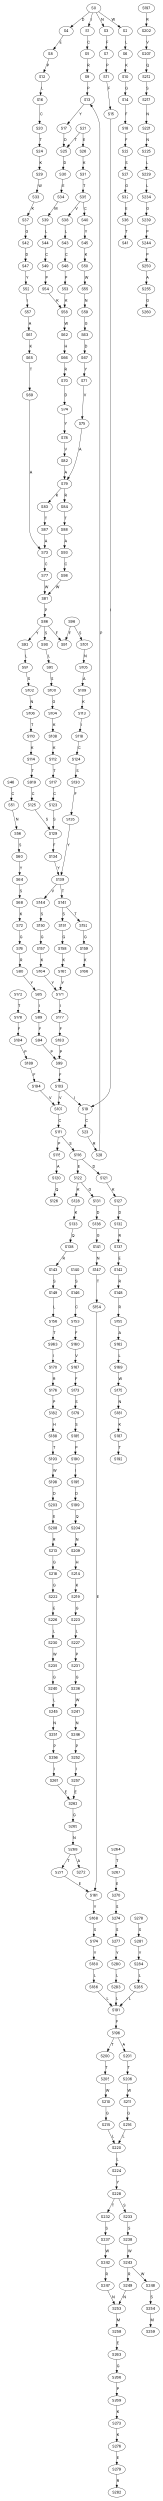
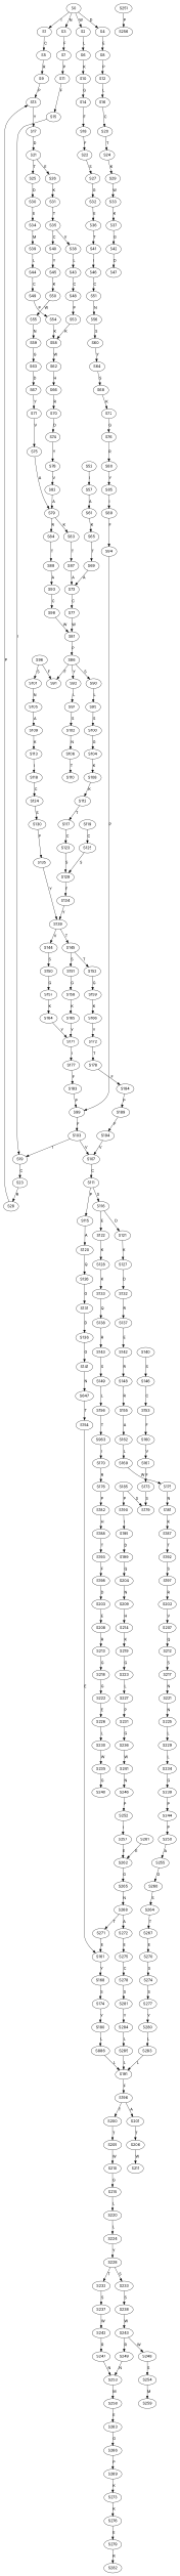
  strict digraph {
    fontname=Inter
    node [fontname=Inter]
    edge [fontname=Inter]
    S0
    S1
    S2
    S3
    S4
    S5
    S6
    S7
    S8
    S9
    S10
    S11
    S12
    S13
    S14
    S15
    S16
    S17
    S18
    S19
    S20
    S21
    S22
    S23
    S24
    S25
    S26
    S27
    S28
    S29
    S30
    S31
    S32
    S33
    S34
    S35
    S36
    S37
    S39
    S38
    S40
    S41
    S42
    S43
    S44
    S45
    S46
    S47
    S48
    S49
    S50
    S51
    S52
    S53
    S54
    S55
    S56
    S57
    S58
    S59
    S60
    S61
    S62
    S63
    S64
    S65
    S66
    S67
    S68
    S69
    S70
    S71
    S72
    S73
    S74
    S75
    S76
    S77
    S78
    S79
    S80
    S81
    S82
    S83
    S84
    S85
    S86
    S87
    S88
    S89
    S90
    S91
    S92
    S93
    S94
    S95
    S97
    S98
    S99
    S100
    S96
    S101
    S102
    S103
    S104
    S105
    S106
    S107
    S108
    S109
    S110
    S111
    S112
    S113
-   S114
    S115
    S116
    S117
    S118
-   S119 [label=S919]
+   S119
    S120
    S121
    S122
    S123
    S124
    S125
    S126
    S127
    S128
    S129
    S130
    S131
    S132
    S133
    S134
    S135
    S136
    S137
    S138
    S139
    S141
    S142
    S143
    S144
    S145
    S140
    S146
-   S147
+   S147 [label=S647]
    S148
    S149
    S150
    S151
    S152
    S153
    S154
    S155
    S156
    S157
    S158
    S159
    S160
    S161
    S162
    n164 [label=S963]
    S164
    S165
    S166
    S167
    S168
    S169
    S170
    S171
    S172
    S173
    S174
    S175
    S176
    S177
    S178
    S179
    S180
    S181
    S182
    S183
    S184
    S185
-   S186
+   S186 [label=S886]
    S187
    S188
    S189
    S190
    S191
    S192
    S193
    S194
    S195
    S196
    S197
    S198
    S199
    S200
    S201
    S202
    S203
    S204
    S205
    S206
    S207
    S208
    S209
    S210
    S211
    S212
    S213
    S214
    S215
-   S216
    S217
    S218
    S219
    S220
    S221
    S222
    S223
    S224
    S225
    S226
    S227
    S228
    S229
    S230
    S231
    S232
    S233
    S234
    S235
    S236
    S237
    S238
    S239
    S240
    S241
    S242
    S243
    S244
-   S245
    S246
    S247
    S248
    S249
    S250
    S251
    S252
    S253
    S254
    S255
    S256
    S257
    S258
    S259
    S260
    S261
    S262
    S263
    S264
    S265
    S266
    S267
    S268
    S269
    S270
    S271
    S272
    S273
    S274
+   S275
    S276
    S277
    S278
    S279
    S280
    S281
    S282
    S283
    S284
    S285
    S0 -> S1 [label=I]
    S0 -> S2 [label=W]
    S0 -> S3 [label=N]
    S0 -> S4 [label=D]
    S1 -> S5 [label=C]
    S2 -> S6 [label=L]
    S3 -> S7 [label=F]
    S4 -> S8 [label=E]
    S5 -> S9 [label=R]
    S6 -> S10 [label=K]
    S7 -> S11 [label=P]
    S8 -> S12 [label=P]
    S9 -> S13 [label=P]
    S10 -> S14 [label=G]
    S11 -> S15 [label=F]
    S12 -> S16 [label=L]
    S13 -> S17 [label=Y]
    S14 -> S18 [label=F]
    S15 -> S19 [label=I]
    S16 -> S20 [label=C]
-   S17 -> S25 [label=D]
+   S17 -> S21 [label=D]
    S18 -> S22 [label=F]
    S19 -> S23 [label=C]
    S20 -> S24 [label=T]
    S21 -> S25 [label=T]
    S21 -> S26 [label=E]
    S22 -> S27 [label=S]
    S23 -> S28 [label=R]
    S24 -> S29 [label=K]
    S25 -> S30 [label=D]
    S26 -> S31 [label=K]
    S27 -> S32 [label=G]
    S28 -> S13 [label=P]
    S29 -> S33 [label=W]
    S30 -> S34 [label=E]
    S31 -> S35 [label=T]
    S32 -> S36 [label=E]
    S33 -> S37 [label=K]
    S34 -> S39 [label=M]
    S35 -> S38 [label=V]
    S35 -> S40 [label=C]
    S36 -> S41 [label=T]
    S37 -> S42 [label=G]
    S39 -> S44 [label=L]
    S38 -> S43 [label=L]
    S40 -> S45 [label=Y]
+   S41 -> S46 [label=I]
    S42 -> S47 [label=D]
    S43 -> S48 [label=C]
    S44 -> S49 [label=C]
    S45 -> S50 [label=K]
    S46 -> S51 [label=C]
-   S47 -> S52 [label=Y]
    S48 -> S53 [label=P]
    S49 -> S54 [label=P]
    S50 -> S55 [label=W]
    S51 -> S56 [label=N]
    S52 -> S57 [label=I]
    S53 -> S58 [label=K]
    S54 -> S58 [label=K]
    S55 -> S59 [label=N]
    S56 -> S60 [label=S]
    S57 -> S61 [label=A]
    S58 -> S62 [label=W]
    S59 -> S63 [label=G]
    S60 -> S64 [label=Y]
    S61 -> S65 [label=K]
    S62 -> S66 [label=H]
    S63 -> S67 [label=D]
    S64 -> S68 [label=S]
    S65 -> S69 [label=T]
    S66 -> S70 [label=R]
    S67 -> S71 [label=Y]
    S68 -> S72 [label=K]
    S69 -> S73 [label=A]
    S70 -> S74 [label=D]
    S71 -> S75 [label=V]
    S72 -> S76 [label=G]
    S73 -> S77 [label=C]
    S74 -> S78 [label=Y]
    S75 -> S79 [label=A]
    S76 -> S80 [label=R]
    S77 -> S81 [label=W]
    S78 -> S82 [label=V]
    S79 -> S83 [label=K]
    S79 -> S84 [label=R]
    S80 -> S85 [label=Y]
    S81 -> S86 [label=P]
    S82 -> S79 [label=A]
    S83 -> S87 [label=T]
    S84 -> S88 [label=T]
    S85 -> S89 [label=I]
    S86 -> S90 [label=S]
    S86 -> S91 [label=F]
    S86 -> S92 [label=Y]
    S87 -> S73 [label=A]
    S88 -> S93 [label=A]
    S89 -> S94 [label=F]
    S90 -> S95 [label=L]
    S92 -> S97 [label=L]
    S93 -> S98 [label=C]
    S94 -> S99 [label=P]
    S95 -> S100 [label=S]
    S97 -> S102 [label=S]
    S98 -> S81 [label=W]
    S99 -> S103 [label=F]
    S100 -> S104 [label=G]
    S96 -> S91 [label=F]
    S96 -> S101 [label=S]
    S101 -> S105 [label=N]
    S102 -> S106 [label=N]
    S103 -> S19 [label=I]
    S103 -> S107 [label=V]
    S104 -> S108 [label=K]
    S105 -> S109 [label=A]
    S106 -> S110 [label=T]
    S107 -> S111 [label=C]
    S108 -> S112 [label=K]
    S109 -> S113 [label=K]
-   S110 -> S114 [label=K]
    S111 -> S115 [label=P]
    S111 -> S116 [label=S]
    S112 -> S117 [label=T]
    S113 -> S118 [label=I]
-   S114 -> S119 [label=T]
    S115 -> S120 [label=A]
    S116 -> S121 [label=D]
    S116 -> S122 [label=E]
    S117 -> S123 [label=C]
    S118 -> S124 [label=C]
    S119 -> S125 [label=C]
    S120 -> S126 [label=Q]
    S121 -> S127 [label=K]
    S122 -> S128 [label=K]
    S123 -> S129 [label=S]
    S124 -> S130 [label=S]
    S125 -> S129 [label=S]
-   S122 -> S131 [label=G]
+   S126 -> S131 [label=G]
    S127 -> S132 [label=D]
    S128 -> S133 [label=K]
    S129 -> S134 [label=F]
    S130 -> S135 [label=F]
    S131 -> S136 [label=D]
    S132 -> S137 [label=R]
    S133 -> S138 [label=Q]
    S134 -> S139 [label=Y]
    S135 -> S139 [label=Y]
    S136 -> S141 [label=G]
    S137 -> S142 [label=E]
    S138 -> S143 [label=R]
    S139 -> S144 [label=V]
    S139 -> S145 [label=T]
    S141 -> S147 [label=N]
    S142 -> S148 [label=R]
    S143 -> S149 [label=S]
    S144 -> S150 [label=S]
    S145 -> S151 [label=S]
    S145 -> S152 [label=T]
    S140 -> S146 [label=S]
    S146 -> S153 [label=C]
    S147 -> S154 [label=T]
    S148 -> S155 [label=R]
    S149 -> S156 [label=L]
    S150 -> S157 [label=G]
    S151 -> S158 [label=G]
    S152 -> S159 [label=G]
    S153 -> S160 [label=F]
    S154 -> S161 [label=E]
    S155 -> S162 [label=A]
    S156 -> n164 [label=T]
    S157 -> S164 [label=K]
    S158 -> S165 [label=K]
    S159 -> S166 [label=K]
    S160 -> S167 [label=V]
    S161 -> S168 [label=Y]
    S162 -> S169 [label=L]
    n164 -> S170 [label=I]
    S164 -> S171 [label=Y]
    S165 -> S171 [label=Y]
+   S166 -> S172 [label=Y]
    S167 -> S173 [label=F]
    S168 -> S174 [label=S]
    S169 -> S175 [label=W]
    S170 -> S176 [label=R]
    S171 -> S177 [label=I]
    S172 -> S178 [label=T]
    S173 -> S179 [label=S]
    S174 -> S180 [label=Y]
    S175 -> S181 [label=N]
    S176 -> S182 [label=P]
    S177 -> S183 [label=F]
    S178 -> S184 [label=F]
-   S179 -> S185 [label=S]
+   S185 -> S179 [label=S]
    S180 -> S186 [label=L]
    S181 -> S187 [label=K]
    S182 -> S188 [label=H]
    S183 -> S99 [label=P]
    S184 -> S189 [label=P]
    S185 -> S190 [label=P]
    S186 -> S191 [label=L]
    S187 -> S192 [label=T]
    S188 -> S193 [label=T]
    S189 -> S194 [label=F]
    S190 -> S195 [label=I]
    S191 -> S196 [label=F]
-   S193 -> S198 [label=W]
+   S192 -> S197 [label=S]
+   S193 -> S198 [label=F]
    S194 -> S107 [label=V]
    S195 -> S199 [label=D]
    S196 -> S200 [label=T]
    S196 -> S201 [label=A]
    S197 -> S202 [label=R]
    S198 -> S203 [label=D]
    S199 -> S204 [label=Q]
    S200 -> S205 [label=T]
    S201 -> S206 [label=T]
    S202 -> S207 [label=V]
    S203 -> S208 [label=E]
    S204 -> S209 [label=N]
    S205 -> S210 [label=W]
    S206 -> S211 [label=W]
    S207 -> S212 [label=Q]
    S208 -> S213 [label=R]
    S209 -> S214 [label=H]
    S210 -> S215 [label=G]
-   S211 -> S216 [label=G]
    S212 -> S217 [label=S]
    S213 -> S218 [label=G]
    S214 -> S219 [label=K]
    S215 -> S220 [label=L]
-   S216 -> S220 [label=L]
    S217 -> S221 [label=N]
    S218 -> S222 [label=G]
    S219 -> S223 [label=G]
    S220 -> S224 [label=L]
    S221 -> S225 [label=N]
    S222 -> S226 [label=E]
    S223 -> S227 [label=L]
    S224 -> S228 [label=Y]
    S225 -> S229 [label=L]
    S226 -> S230 [label=L]
    S227 -> S231 [label=P]
    S228 -> S232 [label=T]
    S228 -> S233 [label=S]
    S229 -> S234 [label=L]
    S230 -> S235 [label=W]
    S231 -> S236 [label=G]
    S232 -> S237 [label=S]
    S233 -> S238 [label=S]
    S234 -> S239 [label=G]
    S235 -> S240 [label=G]
    S236 -> S241 [label=W]
    S237 -> S242 [label=W]
    S238 -> S243 [label=W]
    S239 -> S244 [label=P]
-   S240 -> S245 [label=L]
    S241 -> S246 [label=N]
    S242 -> S247 [label=R]
    S243 -> S248 [label=W]
    S243 -> S249 [label=R]
    S244 -> S250 [label=P]
-   S245 -> S251 [label=N]
    S246 -> S252 [label=P]
    S247 -> S253 [label=N]
    S248 -> S254 [label=S]
    S249 -> S253 [label=N]
    S250 -> S255 [label=A]
    S251 -> S256 [label=P]
    S252 -> S257 [label=I]
    S253 -> S258 [label=M]
    S254 -> S259 [label=M]
    S255 -> S260 [label=G]
-   S256 -> S261 [label=I]
    S257 -> S262 [label=E]
    S258 -> S263 [label=E]
+   S260 -> S264 [label=S]
    S261 -> S262 [label=E]
    S262 -> S265 [label=G]
    S263 -> S266 [label=G]
    S264 -> S267 [label=T]
    S265 -> S268 [label=N]
    S266 -> S269 [label=P]
    S267 -> S270 [label=E]
    S268 -> S271 [label=T]
    S268 -> S272 [label=A]
    S269 -> S273 [label=K]
    S270 -> S274 [label=S]
    S271 -> S161 [label=E]
+   S272 -> S275 [label=E]
    S273 -> S276 [label=K]
    S274 -> S277 [label=S]
+   S275 -> S278 [label=C]
    S276 -> S279 [label=E]
    S277 -> S280 [label=Y]
    S278 -> S281 [label=S]
    S279 -> S282 [label=R]
    S280 -> S283 [label=L]
    S281 -> S284 [label=Y]
    S283 -> S191 [label=L]
    S284 -> S285 [label=L]
    S285 -> S191 [label=L]
  }
